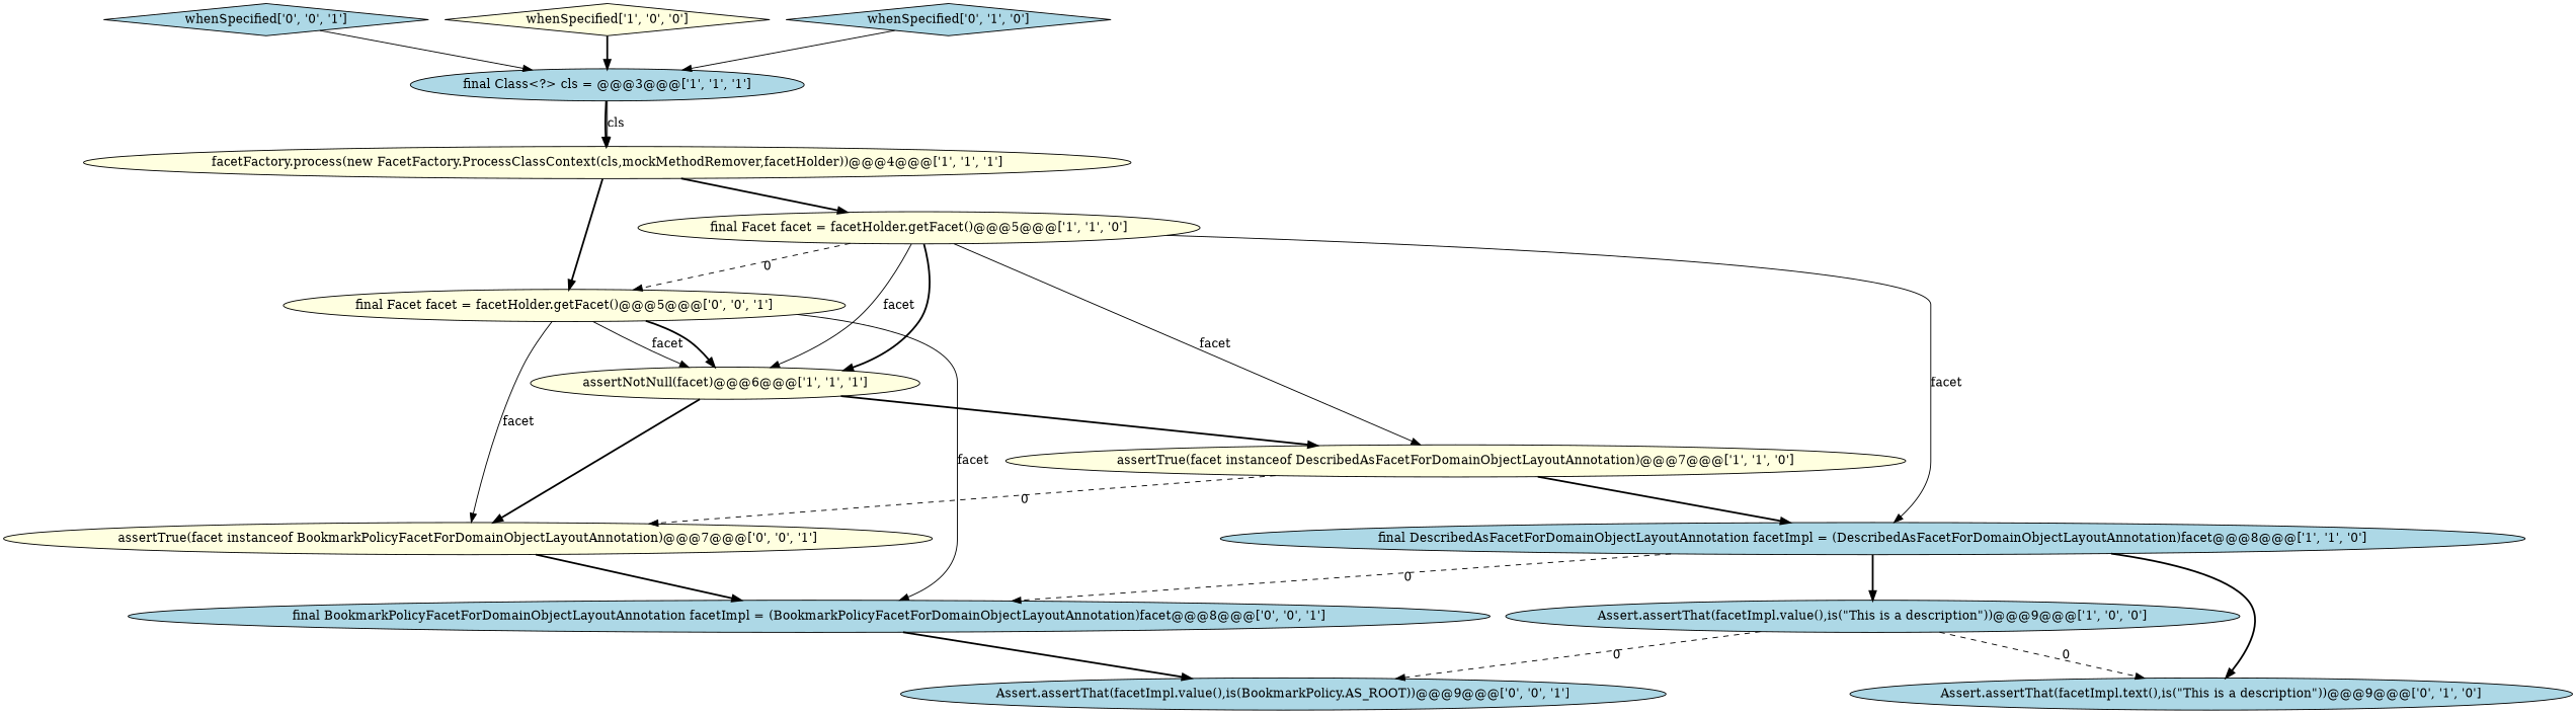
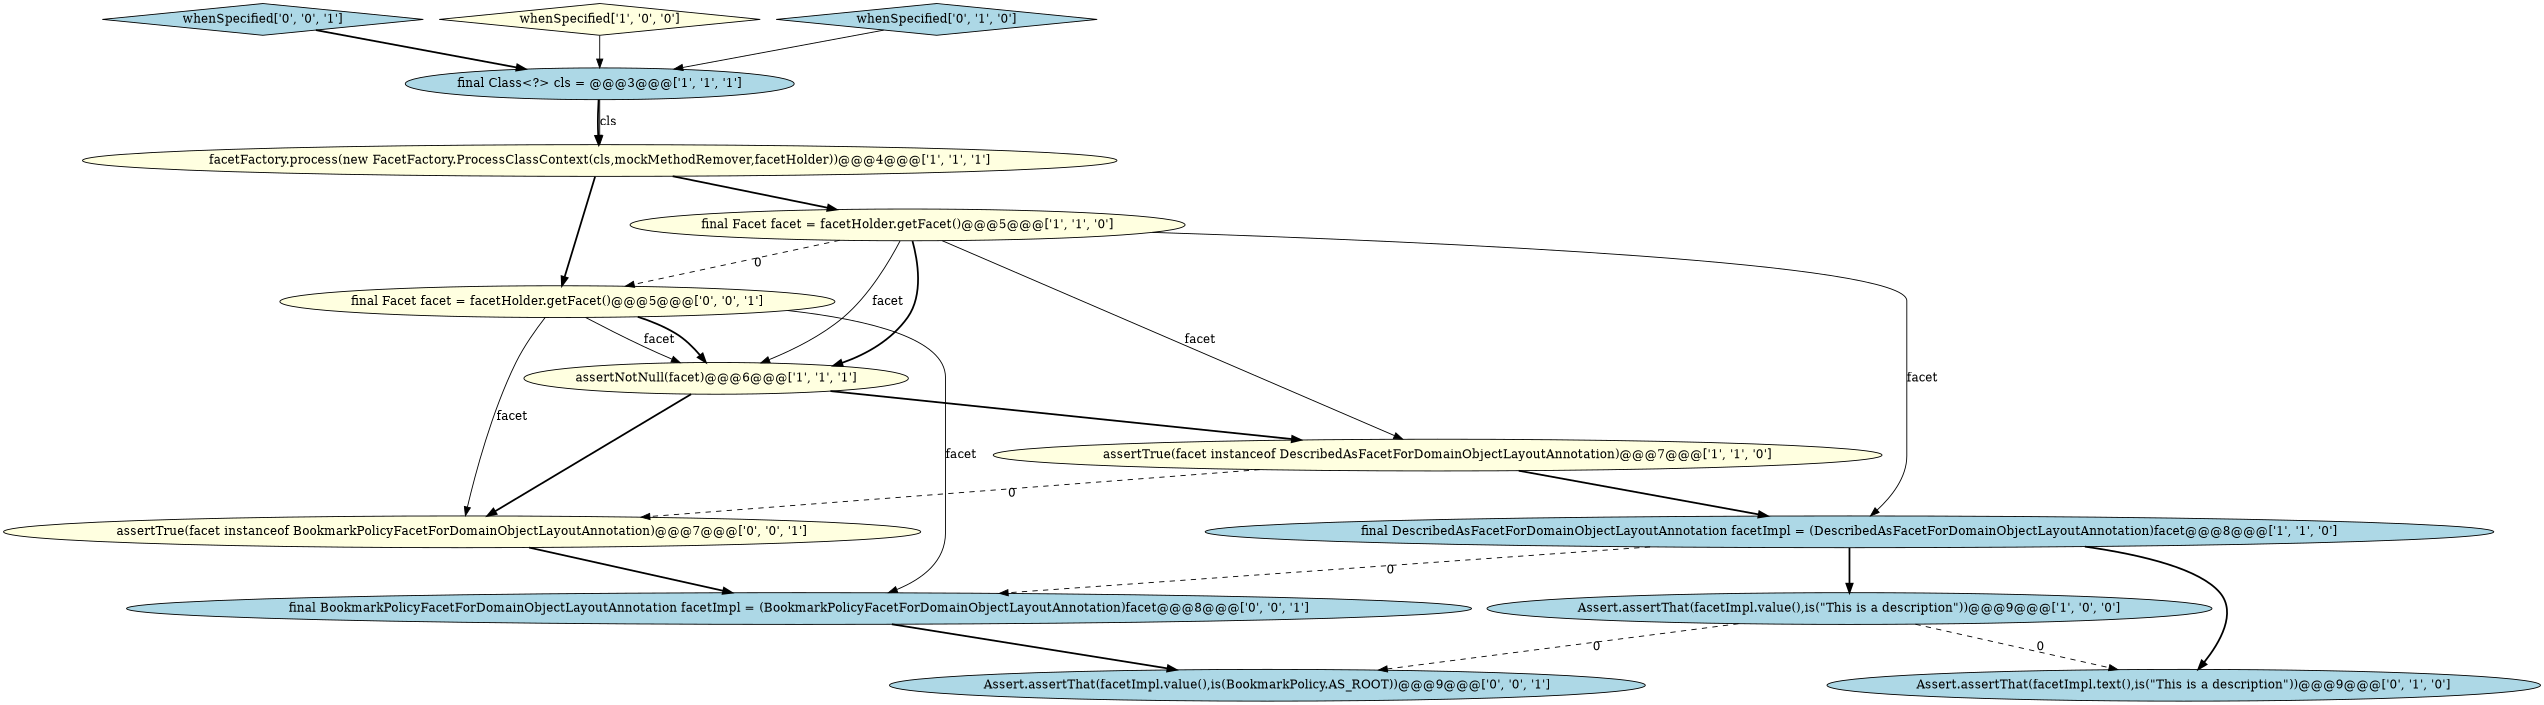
  digraph {
    node [fillcolor=lightblue shape=ellipse style=filled]
    edge [style=bold]
    n1 [fillcolor=lightyellow label="facetFactory.process(new FacetFactory.ProcessClassContext(cls,mockMethodRemover,facetHolder))@@@4@@@['1', '1', '1']"]
    n2 [fillcolor=lightyellow label="final Facet facet = facetHolder.getFacet()@@@5@@@['1', '1', '0']"]
    n3 [fillcolor=lightyellow label="final Facet facet = facetHolder.getFacet()@@@5@@@['0', '0', '1']"]
    n4 [fillcolor=lightyellow label="assertNotNull(facet)@@@6@@@['1', '1', '1']"]
    n5 [fillcolor=lightyellow label="assertTrue(facet instanceof DescribedAsFacetForDomainObjectLayoutAnnotation)@@@7@@@['1', '1', '0']"]
    n6 [label="final DescribedAsFacetForDomainObjectLayoutAnnotation facetImpl = (DescribedAsFacetForDomainObjectLayoutAnnotation)facet@@@8@@@['1', '1', '0']"]
    n7 [fillcolor=lightyellow label="assertTrue(facet instanceof BookmarkPolicyFacetForDomainObjectLayoutAnnotation)@@@7@@@['0', '0', '1']"]
    n8 [label="final BookmarkPolicyFacetForDomainObjectLayoutAnnotation facetImpl = (BookmarkPolicyFacetForDomainObjectLayoutAnnotation)facet@@@8@@@['0', '0', '1']"]
    n9 [label="whenSpecified['0', '0', '1']" shape=diamond]
    n10 [label="final Class<?> cls = @@@3@@@['1', '1', '1']"]
    n11 [label="Assert.assertThat(facetImpl.value(),is(BookmarkPolicy.AS_ROOT))@@@9@@@['0', '0', '1']"]
    n12 [fillcolor=lightyellow label="whenSpecified['1', '0', '0']" shape=diamond]
    n13 [label="Assert.assertThat(facetImpl.text(),is(\"This is a description\"))@@@9@@@['0', '1', '0']"]
    n14 [label="Assert.assertThat(facetImpl.value(),is(\"This is a description\"))@@@9@@@['1', '0', '0']"]
    n15 [label="whenSpecified['0', '1', '0']" shape=diamond]
    n1 -> n2
    n1 -> n3
    n2 -> n3 [label=0 style=dashed]
    n2 -> n4 [label=facet style=solid]
    n2 -> n4
    n2 -> n5 [label=facet style=solid]
    n2 -> n6 [label=facet style=solid]
    n3 -> n4 [label=facet style=solid]
    n3 -> n4
    n3 -> n7 [label=facet style=solid]
    n3 -> n8 [label=facet style=solid]
    n4 -> n5
    n4 -> n7
    n5 -> n6
    n5 -> n7 [label=0 style=dashed]
    n6 -> n8 [label=0 style=dashed]
    n6 -> n13
    n6 -> n14
    n7 -> n8
    n8 -> n11
-   n9 -> n10 [style=solid]
+   n9 -> n10
    n10 -> n1
    n10 -> n1 [label=cls style=solid]
-   n12 -> n10
+   n12 -> n10 [style=solid]
    n14 -> n11 [label=0 style=dashed]
    n14 -> n13 [label=0 style=dashed]
    n15 -> n10 [style=solid]
  }
